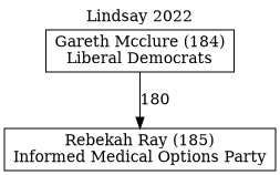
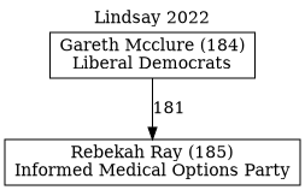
  digraph {
    label="Lindsay 2022"
    labelloc=t
    mclimit=10
    node [shape=box]
    n1 [label="Rebekah Ray (185)\nInformed Medical Options Party"]
    n2 [label="Gareth Mcclure (184)\nLiberal Democrats"]
-   n2 -> n1 [label=180]
+   n2 -> n1 [label=181]
  }
